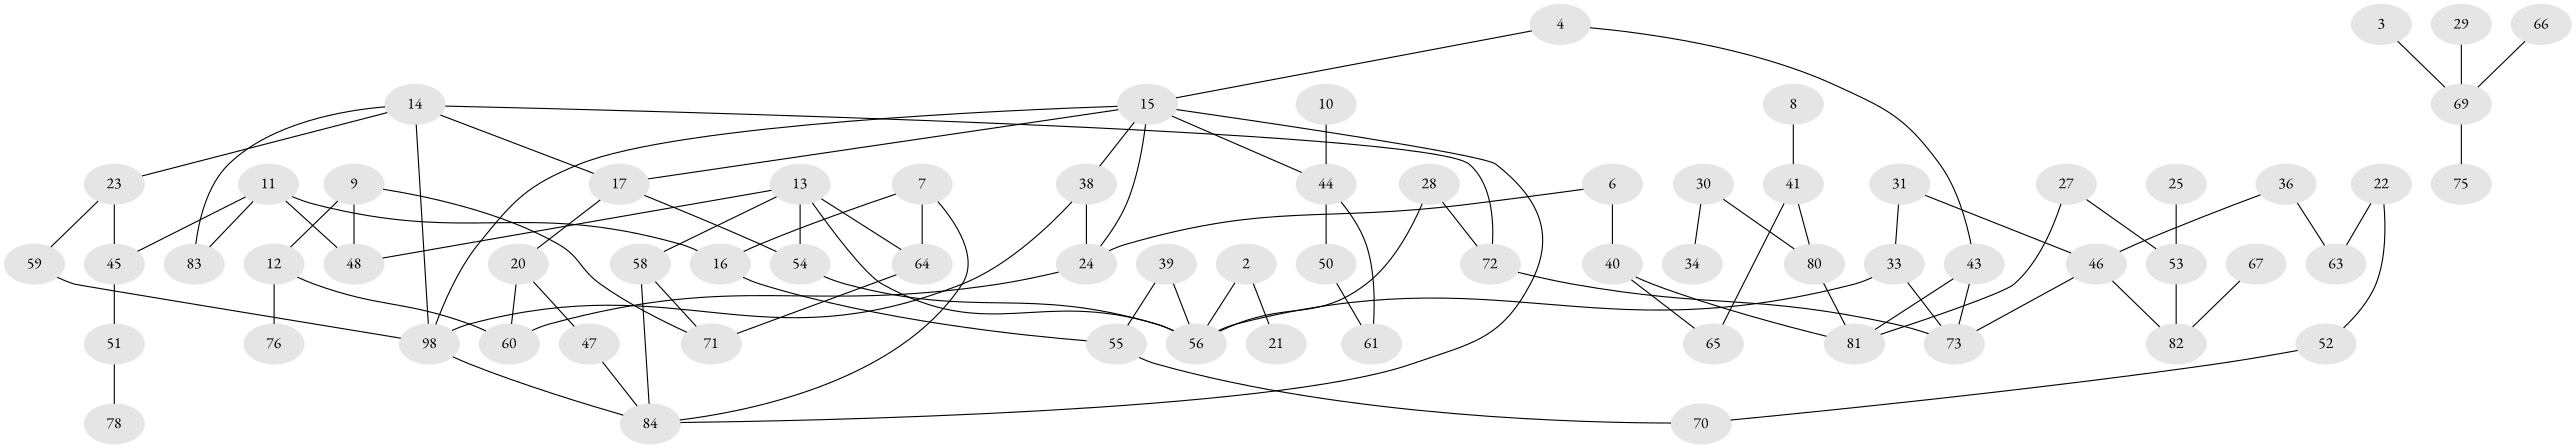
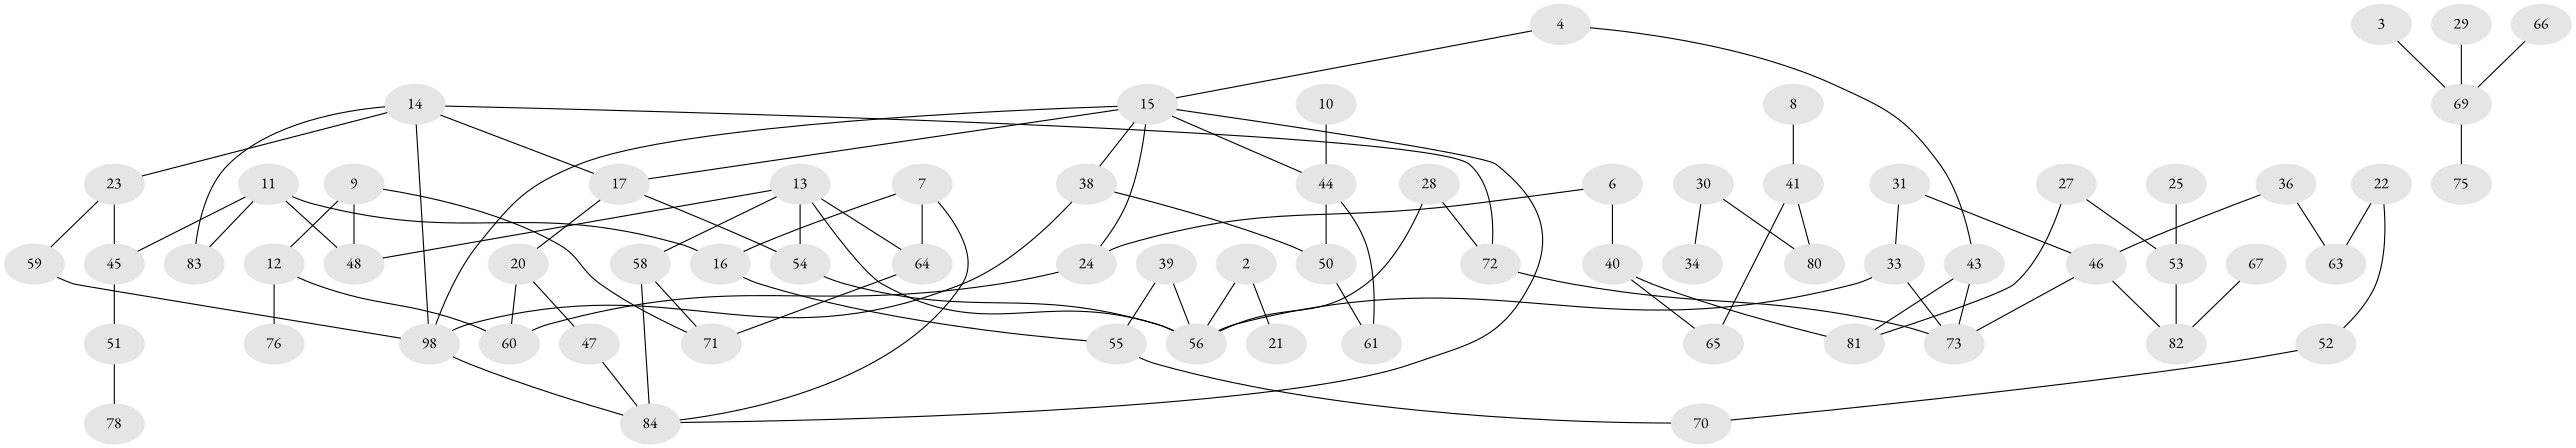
  graph {
    fontname="EB Garamond"
    node [color=gray90 fontname="EB Garamond" style=filled]
    edge [fontname="EB Garamond" weight=1.0]
    2
    21
    56
    3
    69
    75
    4
    15
    43
    24
    84
    44
    17
    n14 [label=98]
    38
    81
    73
    6
    40
    60
    65
    7
    16
    64
    55
    71
    8
    41
    80
    9
    12
    48
    76
    10
    50
    61
    11
    45
    83
    51
    13
    54
    58
    14
    23
    72
    20
    59
    70
    47
    22
    52
    63
    25
    53
    82
    27
    28
    29
    30
    34
    31
    33
    46
    36
    39
    78
    66
    67
    2 -- 21
    2 -- 56
    3 -- 69
    69 -- 75
    4 -- 15
    4 -- 43
    15 -- 24
    15 -- 84
    15 -- 44
    15 -- 17
    15 -- n14
    15 -- 38
    43 -- 81
    43 -- 73
    24 -- 60
    44 -- 50
    44 -- 61
    17 -- 54
    17 -- 20
    n14 -- 84
    38 -- n14
-   38 -- 24
+   38 -- 50
    6 -- 24
    6 -- 40
    40 -- 81
    40 -- 65
    7 -- 84
    7 -- 16
    7 -- 64
    16 -- 55
    64 -- 71
    55 -- 70
    8 -- 41
    41 -- 65
    41 -- 80
-   80 -- 81
    9 -- 71
    9 -- 12
    9 -- 48
    12 -- 60
    12 -- 76
    10 -- 44
    50 -- 61
    11 -- 16
    11 -- 48
    11 -- 45
    11 -- 83
    45 -- 51
    51 -- 78
    13 -- 56
    13 -- 64
    13 -- 48
    13 -- 54
    13 -- 58
    54 -- 56
    58 -- 84
    58 -- 71
    14 -- 17
    14 -- n14
    14 -- 83
    14 -- 23
    14 -- 72
    23 -- 45
    23 -- 59
    72 -- 73
    20 -- 60
    20 -- 47
    59 -- n14
    47 -- 84
    22 -- 52
    22 -- 63
    52 -- 70
    25 -- 53
    53 -- 82
    27 -- 81
    27 -- 53
    28 -- 56
    28 -- 72
    29 -- 69
    30 -- 80
    30 -- 34
    31 -- 33
    31 -- 46
    33 -- 56
    33 -- 73
    46 -- 73
    46 -- 82
    36 -- 63
    36 -- 46
    39 -- 56
    39 -- 55
    66 -- 69
    67 -- 82
  }
